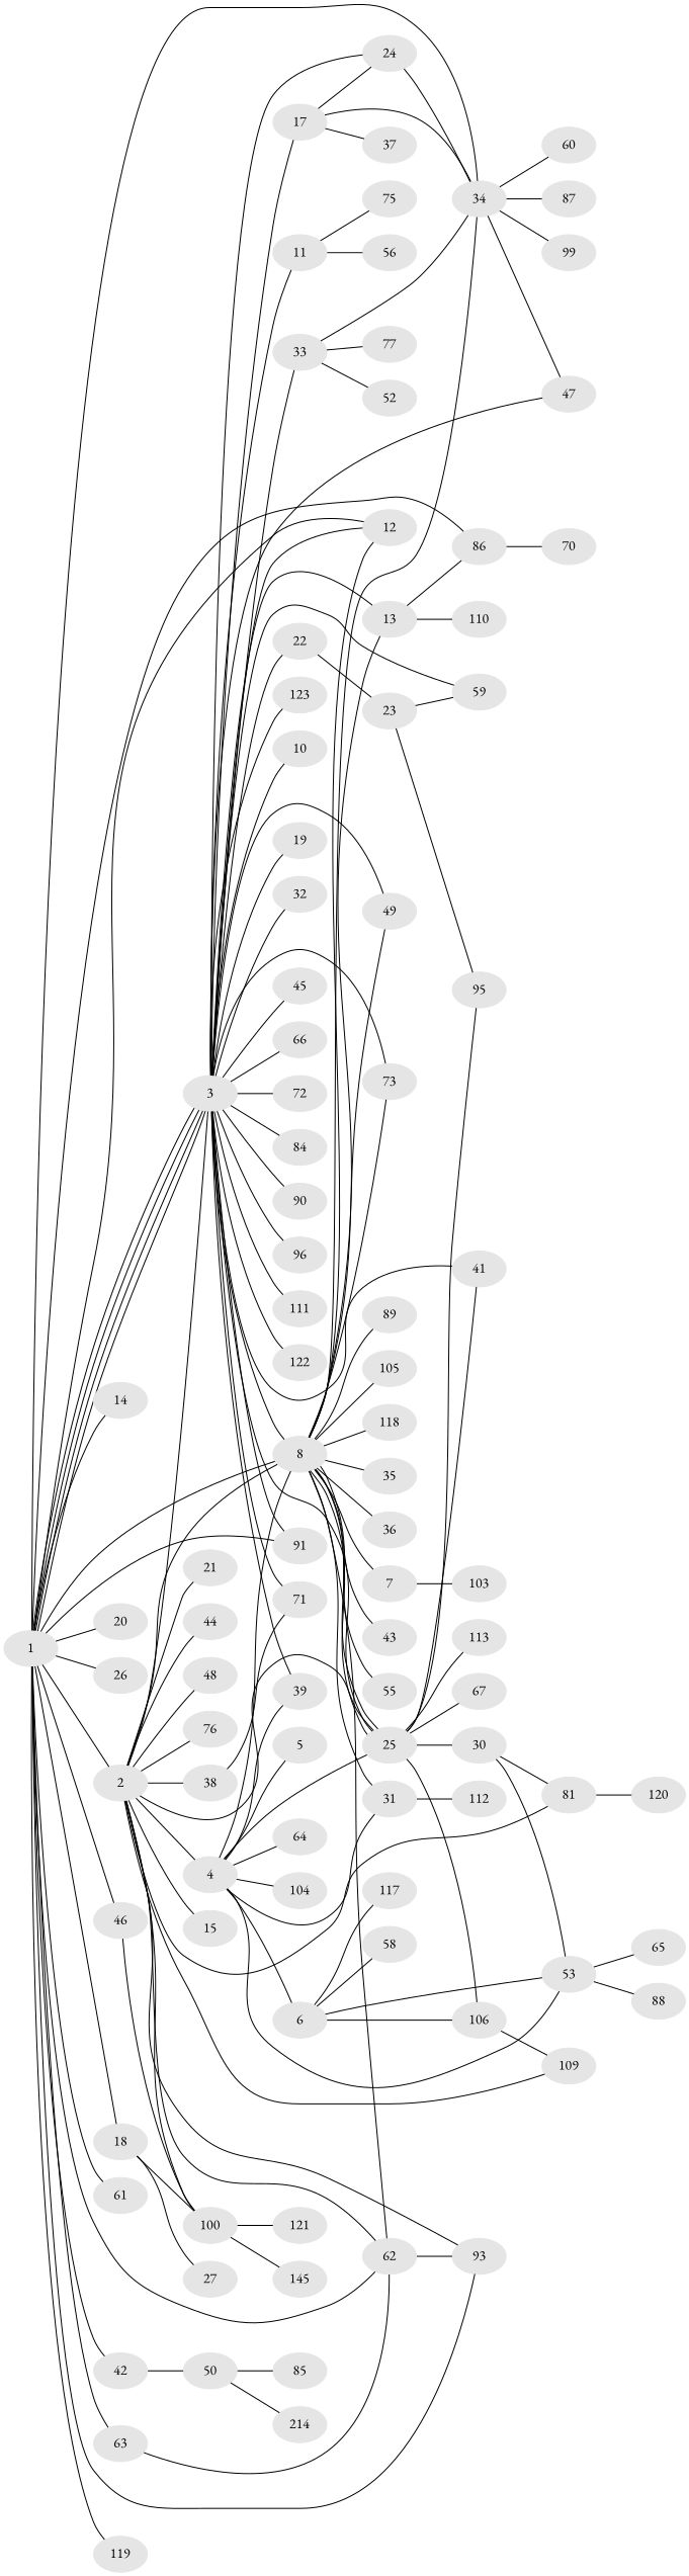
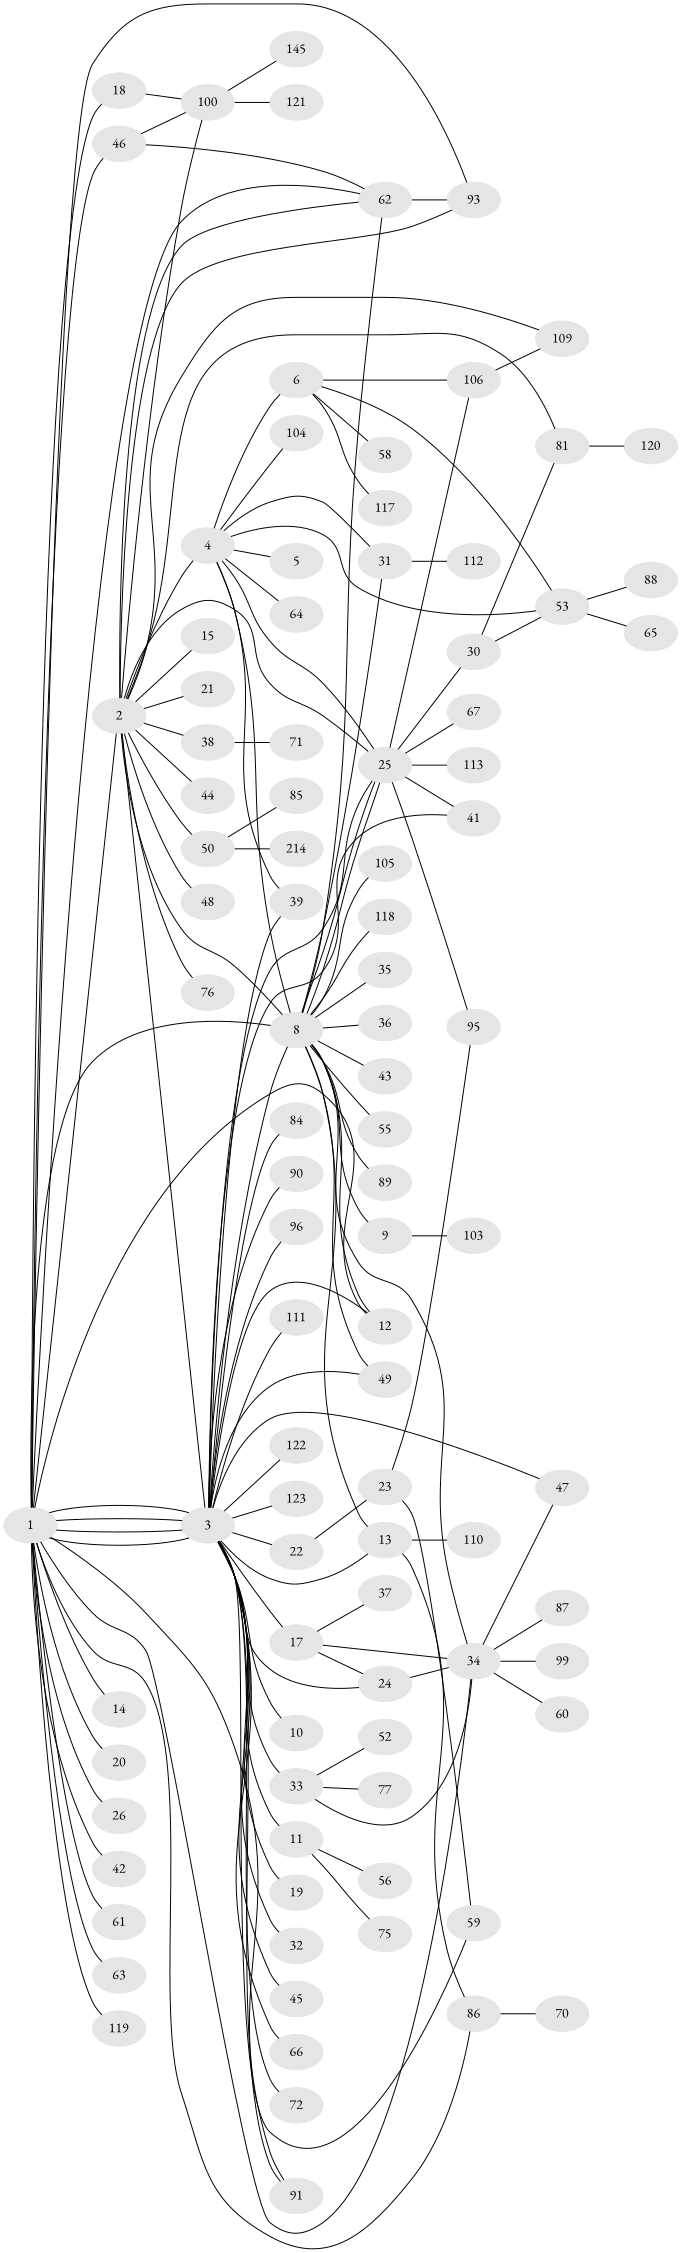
  graph {
    fontname="EB Garamond"
    rankdir=LR
    node [color=gray90 fontname="EB Garamond" style=filled]
    edge [fontname="EB Garamond"]
    1 [super="+51"]
    2 [super="+40"]
    3 [super="+7"]
    8 [super="+94"]
    12 [super="+97"]
    14
    n7 [label=86 super="+107"]
    18
    20
    26
    34 [super="+86"]
    42
    46
    61
    62 [super="+98"]
    n16 [label=63]
    91
    93
    119
    4 [super="+57"]
    15
    21
    25 [super="+28"]
    38 [super="+108"]
    44
    48
    50 [super="+80"]
    76
    81
    100 [super="+102"]
    109
    10
    11 [super="+78"]
    13 [super="+92"]
    17 [super="+82"]
    19
    22
    24 [super="+124"]
    32
    33
    39
    41 [super="+54"]
    45
    47
    49
    59 [super="+68"]
    66
    71
    72
-   73
    84
    90
    96
    111
    122
    123
    31 [super="+79"]
-   9 [super="+101" label=7]
+   9 [super="+101"]
    35
    36
    43 [super="+69"]
    55
    89
    105
    118
    70
-   27
    60
    87
    99 [super="+116"]
    5
    6 [super="+29"]
    53 [super="+63"]
    64
    104
    106
    95
    30
    67
    113
    85
    n82 [label=214]
    120
    n84 [label=145]
    121
    56
    75
    110
    37
    23 [super="+74"]
    52
    77
    58
    117
    112
    65
    88
    103
    1 -- 2 [weight=2]
    1 -- 3
    1 -- 3
    1 -- 3
    1 -- 3
    1 -- 8
    1 -- 12
    1 -- 14
    1 -- n7
    1 -- 18
    1 -- 20
    1 -- 26
    1 -- 34
    1 -- 42
    1 -- 46
    1 -- 61
    1 -- 62
    1 -- n16
    1 -- 91
    1 -- 93
    1 -- 119
    2 -- 3
    2 -- 8
    2 -- 62
    2 -- 93
    2 -- 4
    2 -- 15
    2 -- 21
    2 -- 25
    2 -- 38
    2 -- 44
    2 -- 48
-   42 -- 50
+   2 -- 50
    2 -- 76
    2 -- 81
    2 -- 100
    2 -- 109
    3 -- 8
    3 -- 12
    3 -- 91
    3 -- 25
    3 -- 10
    3 -- 11
    3 -- 13
    3 -- 17
    3 -- 19
    3 -- 22
    3 -- 24
    3 -- 32
    3 -- 33
    3 -- 39
    3 -- 41 [weight=2]
    3 -- 45
    3 -- 47
    3 -- 49
    3 -- 59
    3 -- 66
-   3 -- 71
    3 -- 72
-   3 -- 73
    3 -- 84
    3 -- 90
    3 -- 96
    3 -- 111
    3 -- 122
    3 -- 123
    8 -- 12
    8 -- 34
    8 -- 62
    8 -- 25
    8 -- 25
    8 -- 13
    8 -- 49
-   8 -- 73
    8 -- 31
    8 -- 9
    8 -- 35
    8 -- 36
    8 -- 43
    8 -- 55
    8 -- 89
    8 -- 105
    8 -- 118
    n7 -- 70
    18 -- 100
-   18 -- 27
    34 -- 47
    34 -- 60
    34 -- 87
    34 -- 99
-   n16 -- 62
+   46 -- 62
    46 -- 100
    62 -- 93
    4 -- 8
    4 -- 25
    4 -- 39
    4 -- 31
    4 -- 5
    4 -- 6 [weight=2]
    4 -- 53
    4 -- 64
    4 -- 104
    25 -- 41
    25 -- 106
    25 -- 95
    25 -- 30
    25 -- 67
    25 -- 113
    38 -- 71
    50 -- 85
    50 -- n82
    81 -- 120
    100 -- n84
    100 -- 121
    11 -- 56
    11 -- 75
    13 -- n7
    13 -- 110
    17 -- 34
    17 -- 24
    17 -- 37
    22 -- 23
    24 -- 34
    33 -- 34
    33 -- 52
    33 -- 77
    31 -- 112
    9 -- 103
    6 -- 53
    6 -- 106
    6 -- 58
    6 -- 117
    53 -- 65
    53 -- 88
    106 -- 109
    30 -- 81
    30 -- 53
    23 -- 59
    23 -- 95
  }
